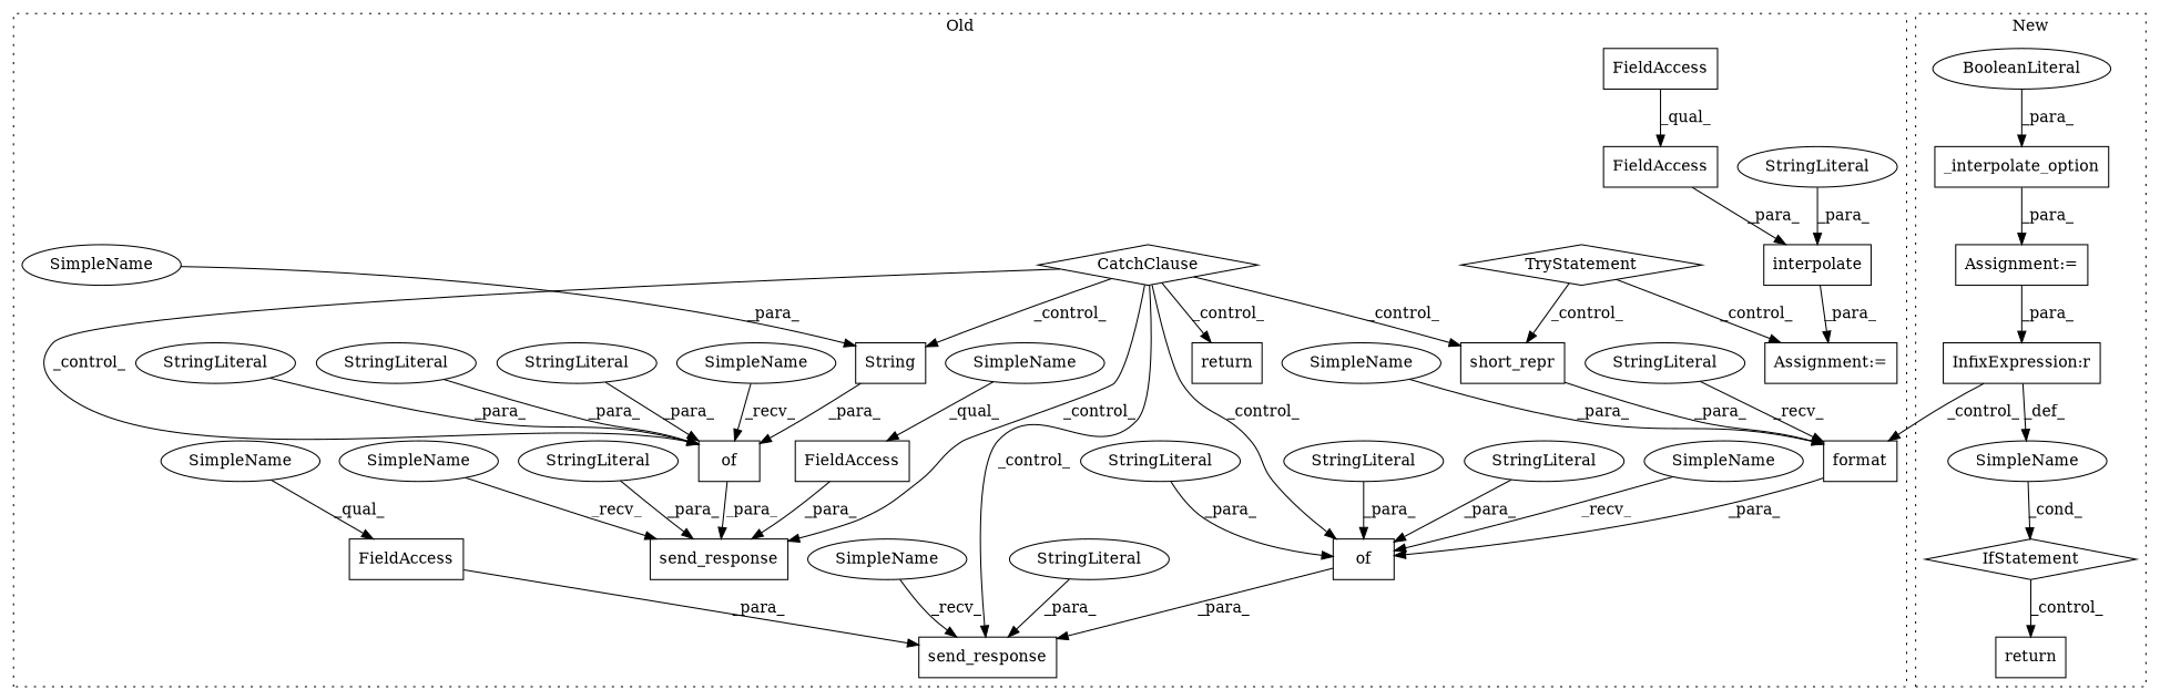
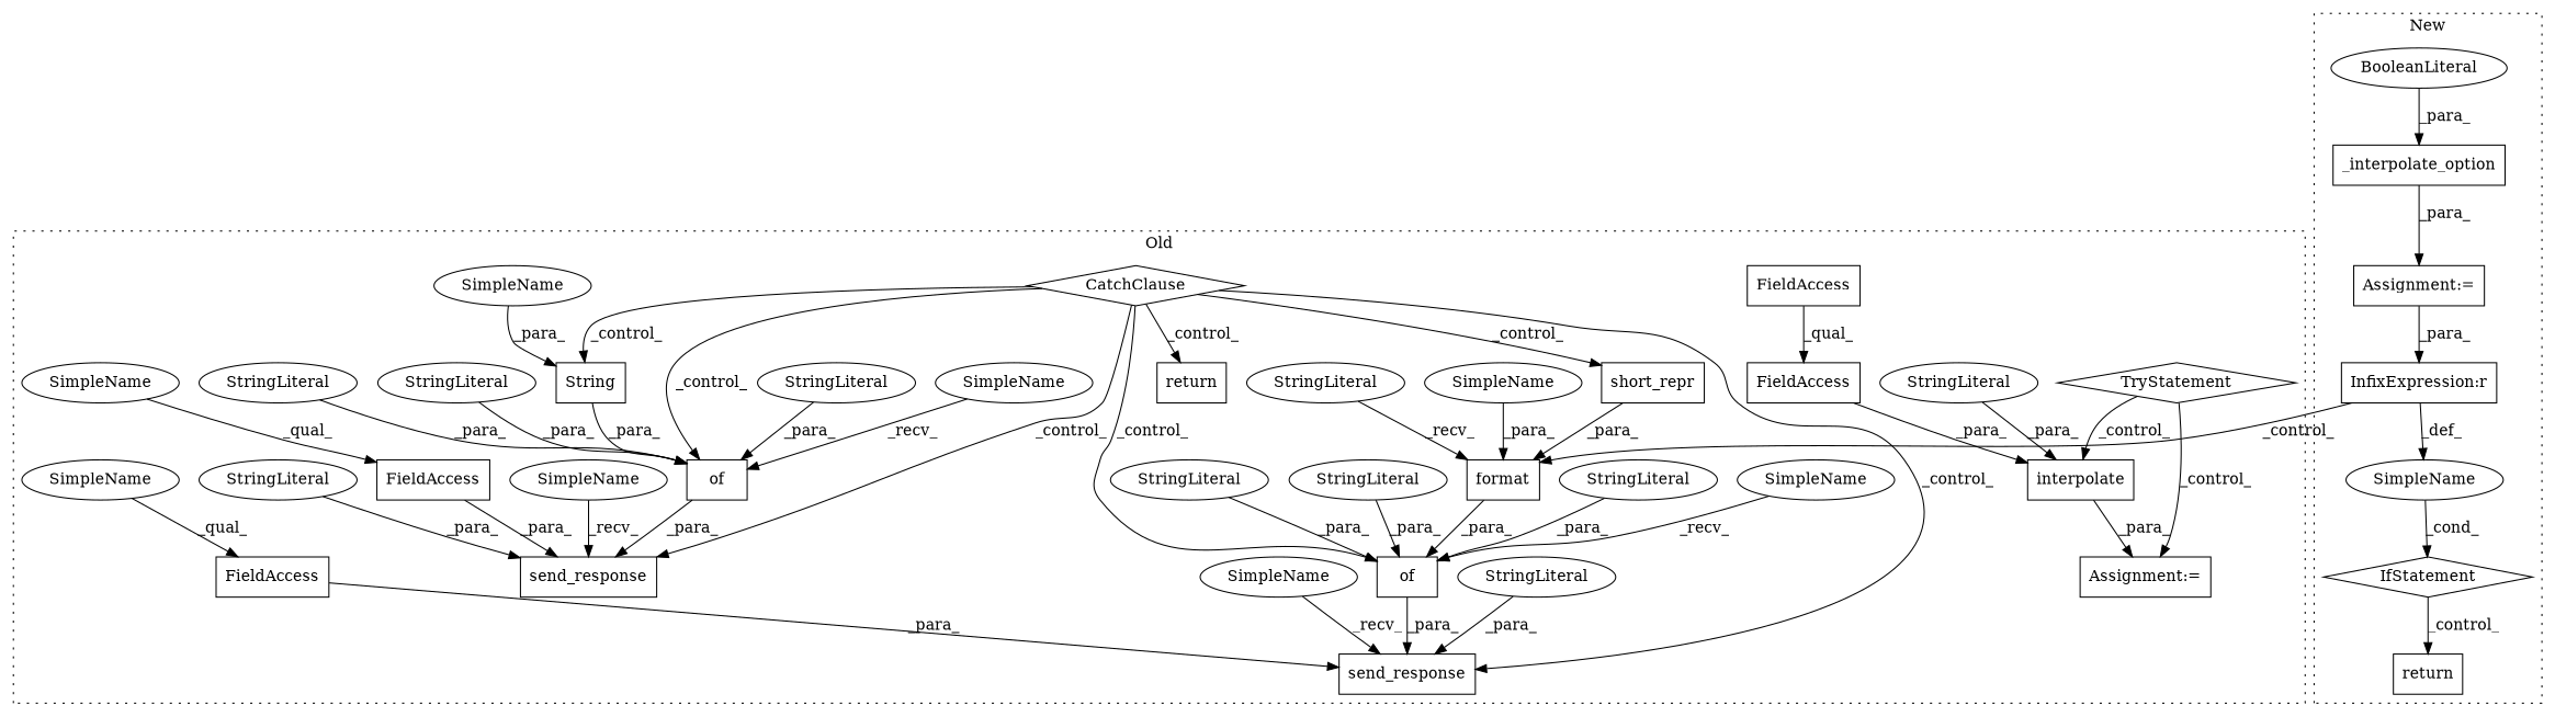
  digraph {
    node [a=45 l=4 s=37811 shape=ellipse]
    n1 [a=32 l="7,1" label=format s="38261,38285" shape=box]
    n2 [a=54 label=TryStatement s=37768 shape=diamond]
    n3 [a=32 l="12,1" label=interpolate s="37788,37829" shape=box]
    n4 [a=12 l="11,2" label=CatchClause s="38120,38142" shape=diamond]
    n5 [l=32 label=StringLiteral s=38228]
    n6 [a=32 l="11,1" label=short_repr s="38268,38282" shape=box]
    n7 [l=6 label=StringLiteral s=37804]
    n8 [a=22 l=18 label=FieldAccess shape=box]
    n9 [a=22 l=12 label=FieldAccess shape=box]
    n10 [a=32 l="3,1" label=of s="38202,38286" shape=box]
    n11 [l=6 label=StringLiteral s=38205]
    n12 [l=8 label=StringLiteral s=38212]
    n13 [l=6 label=StringLiteral s=38221]
    n14 [a=32 l="14,1" label=send_response s="38157,38287" shape=box]
    n15 [l=8 label=StringLiteral s=38189]
    n16 [a=22 l=17 label=FieldAccess s=38171 shape=box]
    n17 [a=7 l=1 label="Assignment:=" s=37787 shape=box]
    n18 [a=32 l="3,1" label=of s="38346,38381" shape=box]
    n19 [a=32 l="7,1" label=String s="38372,38380" shape=box]
    n20 [l=6 label=StringLiteral s=38365]
    n21 [l=6 label=StringLiteral s=38349]
    n22 [l=8 label=StringLiteral s=38356]
    n23 [a=22 l=17 label=FieldAccess s=38315 shape=box]
    n24 [a=32 l="14,1" label=send_response s="38301,38382" shape=box]
    n25 [l=8 label=StringLiteral s=38333]
    n26 [a=41 l=7 label=return s=38391 shape=box]
    n27 [a=42 l=1 label=SimpleName s=38284]
    n28 [a=42 l=1 label=SimpleName s=38379]
    n29 [a=42 label=SimpleName s=38315]
    n30 [a=42 label=SimpleName s=38171]
    n31 [a=42 label=SimpleName s=38152]
    n32 [a=42 label=SimpleName s=38296]
    n33 [a=42 l=3 label=SimpleName s=38198]
    n34 [a=42 l=3 label=SimpleName s=38342]
    n35 [a=32 l="20,1" label=_interpolate_option s="37538,37567" shape=box]
    n36 [a=9 l=5 label=BooleanLiteral s=37562]
    n37 [a=27 label="InfixExpression:r" s=37581 shape=box]
    n38 [a=25 l="4,2" label=IfStatement s="37574,37589" shape=diamond]
    n39 [a=42 label=SimpleName l="" s=""]
    n40 [a=41 l=7 label=return s=37599 shape=box]
    n41 [a=7 l=1 label="Assignment:=" s=37532 shape=box]
    subgraph cluster_1 {
      label=Old
      style=dotted
      n1
      n2
      n3
      n4
      n5
      n6
      n7
      n8
      n9
      n10
      n11
      n12
      n13
      n14
      n15
      n16
      n17
      n18
      n19
      n20
      n21
      n22
      n23
      n24
      n25
      n26
      n27
      n28
      n29
      n30
      n31
      n32
      n33
      n34
    }
    subgraph cluster_2 {
      label=New
      style=dotted
      n35
      n36
      n37
      n38
      n39
      n40
      n41
    }
    n1 -> n10 [label=_para_]
-   n2 -> n6 [label=_control_]
+   n2 -> n3 [label=_control_]
    n2 -> n17 [label=_control_]
    n3 -> n17 [label=_para_]
    n4 -> n6 [label=_control_]
    n4 -> n10 [label=_control_]
    n4 -> n14 [label=_control_]
    n4 -> n18 [label=_control_]
    n4 -> n19 [label=_control_]
    n4 -> n24 [label=_control_]
    n4 -> n26 [label=_control_]
    n5 -> n1 [label=_recv_]
    n6 -> n1 [label=_para_]
    n7 -> n3 [label=_para_]
    n8 -> n3 [label=_para_]
    n9 -> n8 [label=_qual_]
    n10 -> n14 [label=_para_]
    n11 -> n10 [label=_para_]
    n12 -> n10 [label=_para_]
    n13 -> n10 [label=_para_]
    n15 -> n14 [label=_para_]
    n16 -> n14 [label=_para_]
    n18 -> n24 [label=_para_]
    n19 -> n18 [label=_para_]
    n20 -> n18 [label=_para_]
    n21 -> n18 [label=_para_]
    n22 -> n18 [label=_para_]
    n23 -> n24 [label=_para_]
    n25 -> n24 [label=_para_]
    n27 -> n1 [label=_para_]
    n28 -> n19 [label=_para_]
    n29 -> n23 [label=_qual_]
    n30 -> n16 [label=_qual_]
    n31 -> n14 [label=_recv_]
    n32 -> n24 [label=_recv_]
    n33 -> n10 [label=_recv_]
    n34 -> n18 [label=_recv_]
    n35 -> n41 [label=_para_]
    n36 -> n35 [label=_para_]
    n37 -> n1 [label=_control_]
    n37 -> n39 [label=_def_]
    n38 -> n40 [label=_control_]
    n39 -> n38 [label=_cond_]
    n41 -> n37 [label=_para_]
  }
